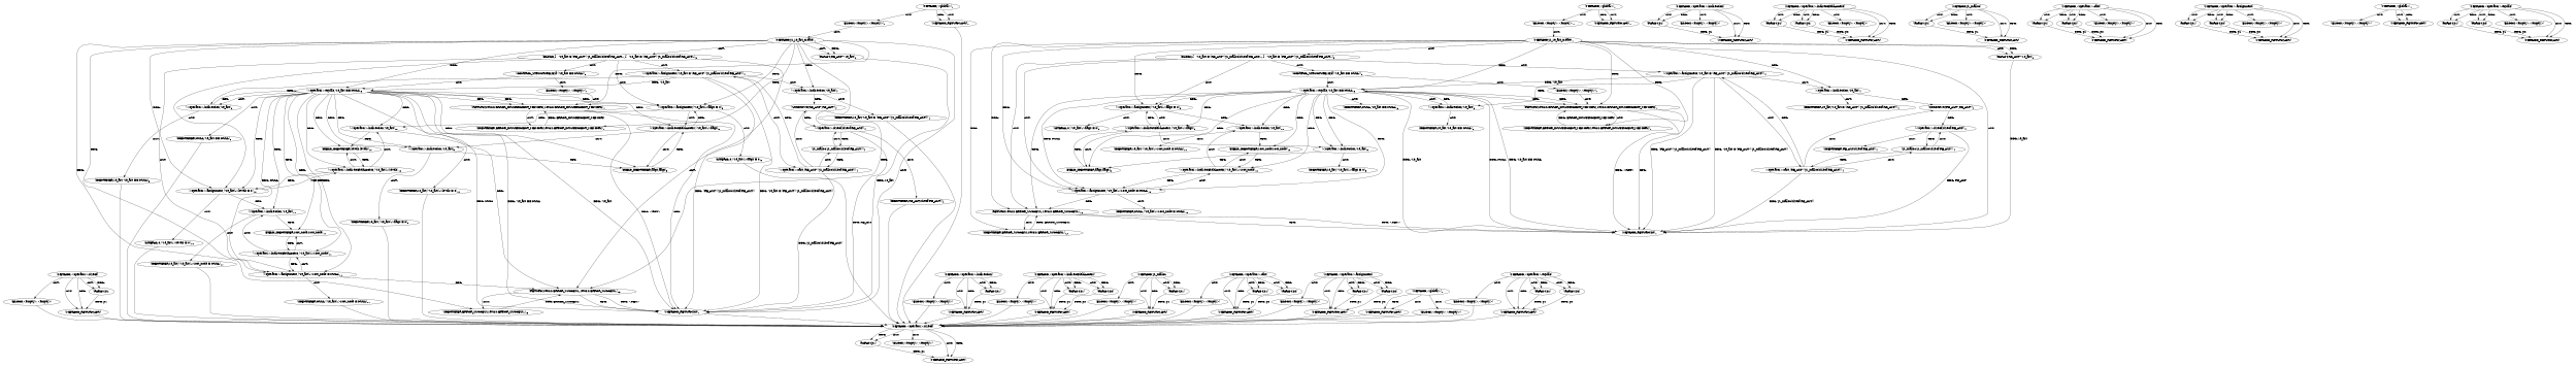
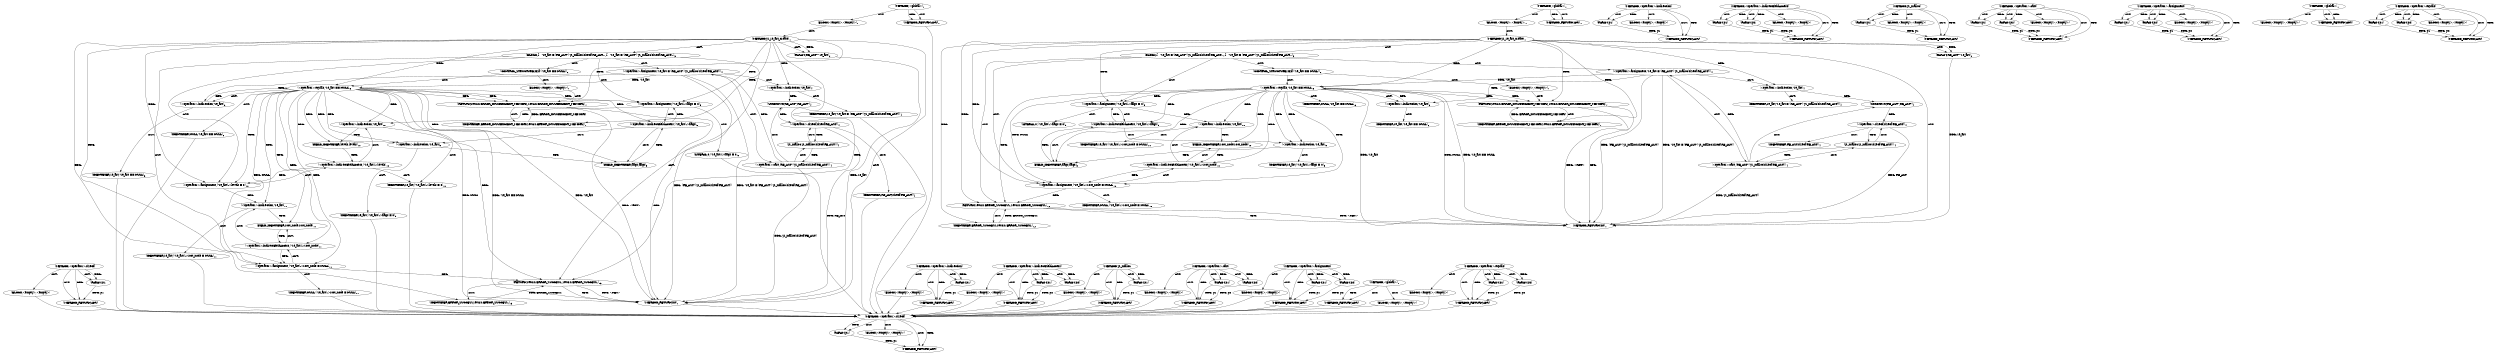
  digraph {
    n1 [label=<(METHOD,&lt;operator&gt;.sizeOf)>]
    n2 [label=<(PARAM,p1)>]
    n3 [label=<(BLOCK,&lt;empty&gt;,&lt;empty&gt;)>]
    n4 [label=<(METHOD_RETURN,ANY)>]
    n5 [label=<(METHOD,&lt;global&gt;)<SUB>1</SUB>>]
    n6 [label=<(BLOCK,&lt;empty&gt;,&lt;empty&gt;)<SUB>1</SUB>>]
    n7 [label=<(METHOD_RETURN,ANY)<SUB>1</SUB>>]
    n8 [label=<(METHOD,yr_re_ast_create)<SUB>1</SUB>>]
    n9 [label=<(PARAM,RE_AST** re_ast)<SUB>2</SUB>>]
    n10 [label=<(BLOCK,{   *re_ast = (RE_AST*) yr_malloc(sizeof(RE_AST...,{   *re_ast = (RE_AST*) yr_malloc(sizeof(RE_AST...)<SUB>3</SUB>>]
    n11 [label=<(&lt;operator&gt;.indirection,*re_ast)<SUB>4</SUB>>]
    n12 [label=<(&lt;operator&gt;.equals,*re_ast == NULL)<SUB>6</SUB>>]
    n13 [label=<(RETURN,return ERROR_INSUFFICIENT_MEMORY;,return ERROR_INSUFFICIENT_MEMORY;)<SUB>7</SUB>>]
    n14 [label=<(IDENTIFIER,ERROR_INSUFFICIENT_MEMORY,return ERROR_INSUFFICIENT_MEMORY;)<SUB>7</SUB>>]
    n15 [label=<(&lt;operator&gt;.assignment,(*re_ast)-&gt;flags = 0)<SUB>9</SUB>>]
    n16 [label=<(&lt;operator&gt;.assignment,(*re_ast)-&gt;root_node = NULL)<SUB>10</SUB>>]
    n17 [label=<(RETURN,return ERROR_SUCCESS;,return ERROR_SUCCESS;)<SUB>12</SUB>>]
    n18 [label=<(IDENTIFIER,ERROR_SUCCESS,return ERROR_SUCCESS;)<SUB>12</SUB>>]
    n19 [label=<(METHOD_RETURN,int)<SUB>1</SUB>>]
    n20 [label=<(&lt;operator&gt;.assignment,*re_ast = (RE_AST*) yr_malloc(sizeof(RE_AST)))<SUB>4</SUB>>]
    n21 [label=<(CONTROL_STRUCTURE,IF,if (*re_ast == NULL))<SUB>6</SUB>>]
    n22 [label=<(IDENTIFIER,re_ast,*re_ast = (RE_AST*) yr_malloc(sizeof(RE_AST)))<SUB>4</SUB>>]
    n23 [label=<(UNKNOWN,RE_AST*,RE_AST*)<SUB>4</SUB>>]
    n24 [label=<(&lt;operator&gt;.indirection,*re_ast)<SUB>6</SUB>>]
    n25 [label=<(IDENTIFIER,NULL,*re_ast == NULL)<SUB>6</SUB>>]
    n26 [label=<(&lt;operator&gt;.indirectFieldAccess,(*re_ast)-&gt;flags)<SUB>9</SUB>>]
    n27 [label=<(&lt;operator&gt;.indirection,*re_ast)<SUB>9</SUB>>]
    n28 [label=<(FIELD_IDENTIFIER,flags,flags)<SUB>9</SUB>>]
    n29 [label=<(&lt;operator&gt;.indirectFieldAccess,(*re_ast)-&gt;root_node)<SUB>10</SUB>>]
    n30 [label=<(&lt;operator&gt;.indirection,*re_ast)<SUB>10</SUB>>]
    n31 [label=<(FIELD_IDENTIFIER,root_node,root_node)<SUB>10</SUB>>]
    n32 [label=<(LITERAL,0,(*re_ast)-&gt;flags = 0)<SUB>9</SUB>>]
    n33 [label=<(IDENTIFIER,NULL,(*re_ast)-&gt;root_node = NULL)<SUB>10</SUB>>]
    n34 [label=<(&lt;operator&gt;.cast,(RE_AST*) yr_malloc(sizeof(RE_AST)))<SUB>4</SUB>>]
    n35 [label=<(BLOCK,&lt;empty&gt;,&lt;empty&gt;)<SUB>7</SUB>>]
    n36 [label=<(yr_malloc,yr_malloc(sizeof(RE_AST)))<SUB>4</SUB>>]
    n37 [label=<(IDENTIFIER,re_ast,*re_ast == NULL)<SUB>6</SUB>>]
    n38 [label=<(&lt;operator&gt;.sizeOf,sizeof(RE_AST))<SUB>4</SUB>>]
    n39 [label=<(IDENTIFIER,RE_AST,sizeof(RE_AST))<SUB>4</SUB>>]
    n40 [label=<(IDENTIFIER,re_ast,(*re_ast)-&gt;flags = 0)<SUB>9</SUB>>]
    n41 [label=<(IDENTIFIER,re_ast,(*re_ast)-&gt;root_node = NULL)<SUB>10</SUB>>]
    n42 [label=<(METHOD,&lt;operator&gt;.indirection)>]
    n43 [label=<(PARAM,p1)>]
    n44 [label=<(BLOCK,&lt;empty&gt;,&lt;empty&gt;)>]
    n45 [label=<(METHOD_RETURN,ANY)>]
    n46 [label=<(METHOD,&lt;operator&gt;.indirectFieldAccess)>]
    n47 [label=<(PARAM,p1)>]
    n48 [label=<(PARAM,p2)>]
    n49 [label=<(BLOCK,&lt;empty&gt;,&lt;empty&gt;)>]
    n50 [label=<(METHOD_RETURN,ANY)>]
    n51 [label=<(METHOD,yr_malloc)>]
    n52 [label=<(PARAM,p1)>]
    n53 [label=<(BLOCK,&lt;empty&gt;,&lt;empty&gt;)>]
    n54 [label=<(METHOD_RETURN,ANY)>]
    n55 [label=<(METHOD,&lt;operator&gt;.cast)>]
    n56 [label=<(PARAM,p1)>]
    n57 [label=<(PARAM,p2)>]
    n58 [label=<(BLOCK,&lt;empty&gt;,&lt;empty&gt;)>]
    n59 [label=<(METHOD_RETURN,ANY)>]
    n60 [label=<(METHOD,&lt;operator&gt;.assignment)>]
    n61 [label=<(PARAM,p1)>]
    n62 [label=<(PARAM,p2)>]
    n63 [label=<(BLOCK,&lt;empty&gt;,&lt;empty&gt;)>]
    n64 [label=<(METHOD_RETURN,ANY)>]
    n65 [label=<(METHOD,&lt;global&gt;)<SUB>1</SUB>>]
    n66 [label=<(BLOCK,&lt;empty&gt;,&lt;empty&gt;)>]
    n67 [label=<(METHOD_RETURN,ANY)>]
    n68 [label=<(METHOD,&lt;operator&gt;.equals)>]
    n69 [label=<(PARAM,p1)>]
    n70 [label=<(PARAM,p2)>]
    n71 [label=<(BLOCK,&lt;empty&gt;,&lt;empty&gt;)>]
    n72 [label=<(METHOD_RETURN,ANY)>]
    n73 [label=<(METHOD,&lt;operator&gt;.sizeOf)>]
    n74 [label=<(PARAM,p1)>]
    n75 [label=<(BLOCK,&lt;empty&gt;,&lt;empty&gt;)>]
    n76 [label=<(METHOD_RETURN,ANY)>]
    n77 [label=<(METHOD,&lt;global&gt;)<SUB>1</SUB>>]
    n78 [label=<(BLOCK,&lt;empty&gt;,&lt;empty&gt;)<SUB>1</SUB>>]
    n79 [label=<(METHOD_RETURN,ANY)<SUB>1</SUB>>]
    n80 [label=<(METHOD,yr_re_ast_create)<SUB>1</SUB>>]
    n81 [label=<(PARAM,RE_AST** re_ast)<SUB>2</SUB>>]
    n82 [label=<(BLOCK,{   *re_ast = (RE_AST*) yr_malloc(sizeof(RE_AST...,{   *re_ast = (RE_AST*) yr_malloc(sizeof(RE_AST...)<SUB>3</SUB>>]
    n83 [label=<(&lt;operator&gt;.indirection,*re_ast)<SUB>4</SUB>>]
    n84 [label=<(&lt;operator&gt;.equals,*re_ast == NULL)<SUB>6</SUB>>]
    n85 [label=<(RETURN,return ERROR_INSUFFICIENT_MEMORY;,return ERROR_INSUFFICIENT_MEMORY;)<SUB>7</SUB>>]
    n86 [label=<(IDENTIFIER,ERROR_INSUFFICIENT_MEMORY,return ERROR_INSUFFICIENT_MEMORY;)<SUB>7</SUB>>]
    n87 [label=<(&lt;operator&gt;.assignment,(*re_ast)-&gt;flags = 0)<SUB>9</SUB>>]
    n88 [label=<(&lt;operator&gt;.assignment,(*re_ast)-&gt;levels = 0)<SUB>10</SUB>>]
    n89 [label=<(&lt;operator&gt;.assignment,(*re_ast)-&gt;root_node = NULL)<SUB>11</SUB>>]
    n90 [label=<(RETURN,return ERROR_SUCCESS;,return ERROR_SUCCESS;)<SUB>13</SUB>>]
    n91 [label=<(IDENTIFIER,ERROR_SUCCESS,return ERROR_SUCCESS;)<SUB>13</SUB>>]
    n92 [label=<(METHOD_RETURN,int)<SUB>1</SUB>>]
    n93 [label=<(&lt;operator&gt;.assignment,*re_ast = (RE_AST*) yr_malloc(sizeof(RE_AST)))<SUB>4</SUB>>]
    n94 [label=<(CONTROL_STRUCTURE,IF,if (*re_ast == NULL))<SUB>6</SUB>>]
    n95 [label=<(IDENTIFIER,re_ast,*re_ast = (RE_AST*) yr_malloc(sizeof(RE_AST)))<SUB>4</SUB>>]
    n96 [label=<(UNKNOWN,RE_AST*,RE_AST*)<SUB>4</SUB>>]
    n97 [label=<(&lt;operator&gt;.indirection,*re_ast)<SUB>6</SUB>>]
    n98 [label=<(IDENTIFIER,NULL,*re_ast == NULL)<SUB>6</SUB>>]
    n99 [label=<(&lt;operator&gt;.indirectFieldAccess,(*re_ast)-&gt;flags)<SUB>9</SUB>>]
    n100 [label=<(&lt;operator&gt;.indirection,*re_ast)<SUB>9</SUB>>]
    n101 [label=<(FIELD_IDENTIFIER,flags,flags)<SUB>9</SUB>>]
    n102 [label=<(&lt;operator&gt;.indirectFieldAccess,(*re_ast)-&gt;levels)<SUB>10</SUB>>]
    n103 [label=<(&lt;operator&gt;.indirection,*re_ast)<SUB>10</SUB>>]
    n104 [label=<(FIELD_IDENTIFIER,levels,levels)<SUB>10</SUB>>]
    n105 [label=<(&lt;operator&gt;.indirectFieldAccess,(*re_ast)-&gt;root_node)<SUB>11</SUB>>]
    n106 [label=<(&lt;operator&gt;.indirection,*re_ast)<SUB>11</SUB>>]
    n107 [label=<(FIELD_IDENTIFIER,root_node,root_node)<SUB>11</SUB>>]
    n108 [label=<(LITERAL,0,(*re_ast)-&gt;flags = 0)<SUB>9</SUB>>]
-   n109 [label=<(LITERAL,0,(*re_ast)-&gt;levels = 0)<SUB>10</SUB>>]
    n110 [label=<(IDENTIFIER,NULL,(*re_ast)-&gt;root_node = NULL)<SUB>11</SUB>>]
    n111 [label=<(&lt;operator&gt;.cast,(RE_AST*) yr_malloc(sizeof(RE_AST)))<SUB>4</SUB>>]
    n112 [label=<(BLOCK,&lt;empty&gt;,&lt;empty&gt;)<SUB>7</SUB>>]
    n113 [label=<(yr_malloc,yr_malloc(sizeof(RE_AST)))<SUB>4</SUB>>]
    n114 [label=<(IDENTIFIER,re_ast,*re_ast == NULL)<SUB>6</SUB>>]
    n115 [label=<(&lt;operator&gt;.sizeOf,sizeof(RE_AST))<SUB>4</SUB>>]
    n116 [label=<(IDENTIFIER,RE_AST,sizeof(RE_AST))<SUB>4</SUB>>]
    n117 [label=<(IDENTIFIER,re_ast,(*re_ast)-&gt;flags = 0)<SUB>9</SUB>>]
    n118 [label=<(IDENTIFIER,re_ast,(*re_ast)-&gt;levels = 0)<SUB>10</SUB>>]
    n119 [label=<(IDENTIFIER,re_ast,(*re_ast)-&gt;root_node = NULL)<SUB>11</SUB>>]
    n120 [label=<(METHOD,&lt;operator&gt;.indirection)>]
    n121 [label=<(PARAM,p1)>]
    n122 [label=<(BLOCK,&lt;empty&gt;,&lt;empty&gt;)>]
    n123 [label=<(METHOD_RETURN,ANY)>]
    n124 [label=<(METHOD,&lt;operator&gt;.indirectFieldAccess)>]
    n125 [label=<(PARAM,p1)>]
    n126 [label=<(PARAM,p2)>]
    n127 [label=<(BLOCK,&lt;empty&gt;,&lt;empty&gt;)>]
    n128 [label=<(METHOD_RETURN,ANY)>]
    n129 [label=<(METHOD,yr_malloc)>]
    n130 [label=<(PARAM,p1)>]
    n131 [label=<(BLOCK,&lt;empty&gt;,&lt;empty&gt;)>]
    n132 [label=<(METHOD_RETURN,ANY)>]
    n133 [label=<(METHOD,&lt;operator&gt;.cast)>]
    n134 [label=<(PARAM,p1)>]
    n135 [label=<(PARAM,p2)>]
    n136 [label=<(BLOCK,&lt;empty&gt;,&lt;empty&gt;)>]
    n137 [label=<(METHOD_RETURN,ANY)>]
    n138 [label=<(METHOD,&lt;operator&gt;.assignment)>]
    n139 [label=<(PARAM,p1)>]
    n140 [label=<(PARAM,p2)>]
    n141 [label=<(BLOCK,&lt;empty&gt;,&lt;empty&gt;)>]
    n142 [label=<(METHOD_RETURN,ANY)>]
    n143 [label=<(METHOD,&lt;global&gt;)<SUB>1</SUB>>]
    n144 [label=<(BLOCK,&lt;empty&gt;,&lt;empty&gt;)>]
    n145 [label=<(METHOD_RETURN,ANY)>]
    n146 [label=<(METHOD,&lt;operator&gt;.equals)>]
    n147 [label=<(PARAM,p1)>]
    n148 [label=<(PARAM,p2)>]
    n149 [label=<(BLOCK,&lt;empty&gt;,&lt;empty&gt;)>]
    n150 [label=<(METHOD_RETURN,ANY)>]
    n1 -> n2 [label="AST: "]
    n1 -> n2 [label="DDG: "]
    n1 -> n3 [label="AST: "]
    n1 -> n4 [label="AST: "]
    n1 -> n4 [label="CFG: "]
    n2 -> n4 [label="DDG: p1"]
    n5 -> n6 [label="AST: "]
    n5 -> n7 [label="AST: "]
    n5 -> n7 [label="CFG: "]
    n6 -> n8 [label="AST: "]
    n8 -> n9 [label="AST: "]
    n8 -> n9 [label="DDG: "]
    n8 -> n10 [label="AST: "]
    n8 -> n11 [label="CFG: "]
    n8 -> n12 [label="DDG: "]
    n8 -> n13 [label="DDG: "]
    n8 -> n14 [label="DDG: "]
    n8 -> n15 [label="DDG: "]
    n8 -> n16 [label="DDG: "]
    n8 -> n17 [label="DDG: "]
    n8 -> n18 [label="DDG: "]
    n8 -> n19 [label="AST: "]
    n9 -> n19 [label="DDG: re_ast"]
    n10 -> n15 [label="AST: "]
    n10 -> n16 [label="AST: "]
    n10 -> n17 [label="AST: "]
    n10 -> n20 [label="AST: "]
    n10 -> n21 [label="AST: "]
    n11 -> n22 [label="AST: "]
    n11 -> n23 [label="CFG: "]
    n12 -> n13 [label="CFG: "]
    n12 -> n13 [label="CDG: "]
    n12 -> n15 [label="CDG: "]
    n12 -> n16 [label="DDG: NULL"]
    n12 -> n16 [label="CDG: "]
    n12 -> n17 [label="CDG: "]
    n12 -> n19 [label="DDG: *re_ast"]
    n12 -> n19 [label="DDG: NULL"]
    n12 -> n19 [label="DDG: *re_ast == NULL"]
    n12 -> n24 [label="AST: "]
    n12 -> n25 [label="AST: "]
    n12 -> n26 [label="CDG: "]
    n12 -> n27 [label="CFG: "]
    n12 -> n27 [label="CDG: "]
    n12 -> n28 [label="CDG: "]
    n12 -> n29 [label="CDG: "]
    n12 -> n30 [label="CDG: "]
    n12 -> n31 [label="CDG: "]
    n13 -> n14 [label="AST: "]
    n13 -> n19 [label="CFG: "]
    n13 -> n19 [label="DDG: &lt;RET&gt;"]
    n14 -> n13 [label="DDG: ERROR_INSUFFICIENT_MEMORY"]
    n15 -> n26 [label="AST: "]
    n15 -> n30 [label="CFG: "]
    n15 -> n32 [label="AST: "]
    n16 -> n17 [label="CFG: "]
    n16 -> n29 [label="AST: "]
    n16 -> n33 [label="AST: "]
    n17 -> n18 [label="AST: "]
    n17 -> n19 [label="CFG: "]
    n17 -> n19 [label="DDG: &lt;RET&gt;"]
    n18 -> n17 [label="DDG: ERROR_SUCCESS"]
    n20 -> n11 [label="AST: "]
    n20 -> n12 [label="DDG: *re_ast"]
    n20 -> n19 [label="DDG: (RE_AST*) yr_malloc(sizeof(RE_AST))"]
    n20 -> n19 [label="DDG: *re_ast = (RE_AST*) yr_malloc(sizeof(RE_AST))"]
    n20 -> n24 [label="CFG: "]
    n20 -> n34 [label="AST: "]
    n21 -> n12 [label="AST: "]
    n21 -> n35 [label="AST: "]
    n23 -> n38 [label="CFG: "]
    n24 -> n12 [label="CFG: "]
    n24 -> n37 [label="AST: "]
    n26 -> n15 [label="CFG: "]
    n26 -> n27 [label="AST: "]
    n26 -> n28 [label="AST: "]
    n27 -> n28 [label="CFG: "]
    n27 -> n40 [label="AST: "]
    n28 -> n26 [label="CFG: "]
    n29 -> n16 [label="CFG: "]
    n29 -> n30 [label="AST: "]
    n29 -> n31 [label="AST: "]
    n30 -> n31 [label="CFG: "]
    n30 -> n41 [label="AST: "]
    n31 -> n29 [label="CFG: "]
    n34 -> n19 [label="DDG: yr_malloc(sizeof(RE_AST))"]
    n34 -> n20 [label="CFG: "]
    n34 -> n23 [label="AST: "]
    n34 -> n36 [label="AST: "]
    n35 -> n13 [label="AST: "]
    n36 -> n34 [label="CFG: "]
    n36 -> n38 [label="AST: "]
    n38 -> n19 [label="DDG: RE_AST"]
    n38 -> n36 [label="CFG: "]
    n38 -> n39 [label="AST: "]
    n42 -> n43 [label="AST: "]
    n42 -> n43 [label="DDG: "]
    n42 -> n44 [label="AST: "]
    n42 -> n45 [label="AST: "]
    n42 -> n45 [label="CFG: "]
    n43 -> n45 [label="DDG: p1"]
    n46 -> n47 [label="AST: "]
    n46 -> n47 [label="DDG: "]
    n46 -> n48 [label="AST: "]
    n46 -> n48 [label="DDG: "]
    n46 -> n49 [label="AST: "]
    n46 -> n50 [label="AST: "]
    n46 -> n50 [label="CFG: "]
    n47 -> n50 [label="DDG: p1"]
    n48 -> n50 [label="DDG: p2"]
    n51 -> n52 [label="AST: "]
    n51 -> n52 [label="DDG: "]
    n51 -> n53 [label="AST: "]
    n51 -> n54 [label="AST: "]
    n51 -> n54 [label="CFG: "]
    n52 -> n54 [label="DDG: p1"]
    n55 -> n56 [label="AST: "]
    n55 -> n56 [label="DDG: "]
    n55 -> n57 [label="AST: "]
    n55 -> n57 [label="DDG: "]
    n55 -> n58 [label="AST: "]
    n55 -> n59 [label="AST: "]
    n55 -> n59 [label="CFG: "]
    n56 -> n59 [label="DDG: p1"]
    n57 -> n59 [label="DDG: p2"]
    n60 -> n61 [label="AST: "]
    n60 -> n61 [label="DDG: "]
    n60 -> n62 [label="AST: "]
    n60 -> n62 [label="DDG: "]
    n60 -> n63 [label="AST: "]
    n60 -> n64 [label="AST: "]
    n60 -> n64 [label="CFG: "]
    n61 -> n64 [label="DDG: p1"]
    n62 -> n64 [label="DDG: p2"]
    n65 -> n66 [label="AST: "]
    n65 -> n67 [label="AST: "]
    n65 -> n67 [label="CFG: "]
    n68 -> n69 [label="AST: "]
    n68 -> n69 [label="DDG: "]
    n68 -> n70 [label="AST: "]
    n68 -> n70 [label="DDG: "]
    n68 -> n71 [label="AST: "]
    n68 -> n72 [label="AST: "]
    n68 -> n72 [label="CFG: "]
    n69 -> n72 [label="DDG: p1"]
    n70 -> n72 [label="DDG: p2"]
    n73 -> n74 [label="AST: "]
    n73 -> n74 [label="DDG: "]
    n73 -> n75 [label="AST: "]
    n73 -> n76 [label="AST: "]
    n73 -> n76 [label="CFG: "]
    n74 -> n76 [label="DDG: p1"]
    n75 -> n1
    n76 -> n1
    n77 -> n78 [label="AST: "]
    n77 -> n79 [label="AST: "]
    n77 -> n79 [label="CFG: "]
    n78 -> n80 [label="AST: "]
    n79 -> n1
    n80 -> n81 [label="AST: "]
    n80 -> n81 [label="DDG: "]
    n80 -> n82 [label="AST: "]
    n80 -> n83 [label="CFG: "]
    n80 -> n84 [label="DDG: "]
    n80 -> n85 [label="DDG: "]
    n80 -> n86 [label="DDG: "]
    n80 -> n87 [label="DDG: "]
    n80 -> n88 [label="DDG: "]
    n80 -> n89 [label="DDG: "]
    n80 -> n90 [label="DDG: "]
    n80 -> n91 [label="DDG: "]
    n80 -> n92 [label="AST: "]
    n81 -> n92 [label="DDG: re_ast"]
    n82 -> n87 [label="AST: "]
    n82 -> n88 [label="AST: "]
    n82 -> n89 [label="AST: "]
    n82 -> n90 [label="AST: "]
    n82 -> n93 [label="AST: "]
    n82 -> n94 [label="AST: "]
    n83 -> n95 [label="AST: "]
    n83 -> n96 [label="CFG: "]
    n84 -> n85 [label="CFG: "]
    n84 -> n85 [label="CDG: "]
    n84 -> n87 [label="CDG: "]
    n84 -> n88 [label="CDG: "]
    n84 -> n89 [label="DDG: NULL"]
    n84 -> n89 [label="CDG: "]
    n84 -> n90 [label="CDG: "]
    n84 -> n92 [label="DDG: *re_ast"]
    n84 -> n92 [label="DDG: NULL"]
    n84 -> n92 [label="DDG: *re_ast == NULL"]
    n84 -> n97 [label="AST: "]
    n84 -> n98 [label="AST: "]
    n84 -> n99 [label="CDG: "]
    n84 -> n100 [label="CFG: "]
    n84 -> n100 [label="CDG: "]
    n84 -> n101 [label="CDG: "]
    n84 -> n102 [label="CDG: "]
    n84 -> n103 [label="CDG: "]
    n84 -> n104 [label="CDG: "]
    n84 -> n105 [label="CDG: "]
    n84 -> n106 [label="CDG: "]
    n84 -> n107 [label="CDG: "]
    n85 -> n86 [label="AST: "]
    n85 -> n92 [label="CFG: "]
    n85 -> n92 [label="DDG: &lt;RET&gt;"]
    n86 -> n85 [label="DDG: ERROR_INSUFFICIENT_MEMORY"]
    n87 -> n99 [label="AST: "]
    n87 -> n103 [label="CFG: "]
    n87 -> n108 [label="AST: "]
-   n88 -> n102 [label="MEMORY: "]
+   n88 -> n102 [label="AST: "]
    n88 -> n106 [label="CFG: "]
-   n88 -> n109 [label="AST: "]
    n89 -> n90 [label="CFG: "]
    n89 -> n105 [label="AST: "]
    n89 -> n110 [label="AST: "]
    n90 -> n91 [label="AST: "]
    n90 -> n92 [label="CFG: "]
    n90 -> n92 [label="DDG: &lt;RET&gt;"]
    n91 -> n90 [label="DDG: ERROR_SUCCESS"]
    n92 -> n1
    n93 -> n83 [label="AST: "]
    n93 -> n84 [label="DDG: *re_ast"]
    n93 -> n92 [label="DDG: (RE_AST*) yr_malloc(sizeof(RE_AST))"]
    n93 -> n92 [label="DDG: *re_ast = (RE_AST*) yr_malloc(sizeof(RE_AST))"]
    n93 -> n97 [label="CFG: "]
    n93 -> n111 [label="AST: "]
    n94 -> n84 [label="AST: "]
    n94 -> n112 [label="AST: "]
    n95 -> n1
    n96 -> n115 [label="CFG: "]
    n97 -> n84 [label="CFG: "]
    n97 -> n114 [label="AST: "]
    n98 -> n1
    n99 -> n87 [label="CFG: "]
    n99 -> n100 [label="AST: "]
    n99 -> n101 [label="AST: "]
    n100 -> n101 [label="CFG: "]
    n100 -> n117 [label="AST: "]
    n101 -> n99 [label="CFG: "]
    n102 -> n88 [label="CDG: "]
    n102 -> n103 [label="AST: "]
-   n102 -> n104 [label="AST: "]
+   n102 -> n118 [label="AST: "]
    n103 -> n104 [label="CFG: "]
    n103 -> n118 [label="AST: "]
    n104 -> n102 [label="CFG: "]
    n105 -> n89 [label="CFG: "]
    n105 -> n106 [label="AST: "]
    n105 -> n107 [label="AST: "]
    n106 -> n107 [label="CFG: "]
    n106 -> n119 [label="AST: "]
    n107 -> n105 [label="CFG: "]
    n108 -> n1
-   n109 -> n1
    n110 -> n1
    n111 -> n92 [label="DDG: yr_malloc(sizeof(RE_AST))"]
    n111 -> n93 [label="CFG: "]
    n111 -> n96 [label="AST: "]
    n111 -> n113 [label="AST: "]
    n112 -> n85 [label="AST: "]
    n113 -> n111 [label="CFG: "]
    n113 -> n115 [label="AST: "]
    n114 -> n1
    n115 -> n92 [label="DDG: RE_AST"]
    n115 -> n113 [label="CFG: "]
    n115 -> n116 [label="AST: "]
    n116 -> n1
    n117 -> n1
    n118 -> n1
    n119 -> n1
    n120 -> n121 [label="AST: "]
    n120 -> n121 [label="DDG: "]
    n120 -> n122 [label="AST: "]
    n120 -> n123 [label="AST: "]
    n120 -> n123 [label="CFG: "]
    n121 -> n123 [label="DDG: p1"]
    n122 -> n1
    n123 -> n1
    n124 -> n125 [label="AST: "]
    n124 -> n125 [label="DDG: "]
    n124 -> n126 [label="AST: "]
    n124 -> n126 [label="DDG: "]
    n124 -> n127 [label="AST: "]
    n124 -> n128 [label="AST: "]
    n124 -> n128 [label="CFG: "]
    n125 -> n128 [label="DDG: p1"]
    n126 -> n128 [label="DDG: p2"]
    n127 -> n1
    n128 -> n1
    n129 -> n130 [label="AST: "]
    n129 -> n130 [label="DDG: "]
    n129 -> n131 [label="AST: "]
    n129 -> n132 [label="AST: "]
    n129 -> n132 [label="CFG: "]
    n130 -> n132 [label="DDG: p1"]
    n131 -> n1
    n132 -> n1
    n133 -> n134 [label="AST: "]
    n133 -> n134 [label="DDG: "]
    n133 -> n135 [label="AST: "]
    n133 -> n135 [label="DDG: "]
    n133 -> n136 [label="AST: "]
    n133 -> n137 [label="AST: "]
    n133 -> n137 [label="CFG: "]
    n134 -> n137 [label="DDG: p1"]
    n135 -> n137 [label="DDG: p2"]
    n136 -> n1
    n137 -> n1
    n138 -> n139 [label="AST: "]
    n138 -> n139 [label="DDG: "]
    n138 -> n140 [label="AST: "]
    n138 -> n140 [label="DDG: "]
    n138 -> n141 [label="AST: "]
    n138 -> n142 [label="AST: "]
    n138 -> n142 [label="CFG: "]
    n139 -> n142 [label="DDG: p1"]
    n140 -> n142 [label="DDG: p2"]
    n141 -> n1
    n142 -> n1
    n143 -> n144 [label="AST: "]
    n143 -> n145 [label="AST: "]
    n143 -> n145 [label="CFG: "]
    n144 -> n1
    n145 -> n1
    n146 -> n147 [label="AST: "]
    n146 -> n147 [label="DDG: "]
    n146 -> n148 [label="AST: "]
    n146 -> n148 [label="DDG: "]
    n146 -> n149 [label="AST: "]
    n146 -> n150 [label="AST: "]
    n146 -> n150 [label="CFG: "]
    n147 -> n150 [label="DDG: p1"]
    n148 -> n150 [label="DDG: p2"]
    n149 -> n1
    n150 -> n1
  }
